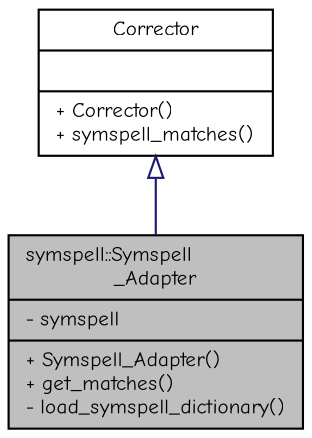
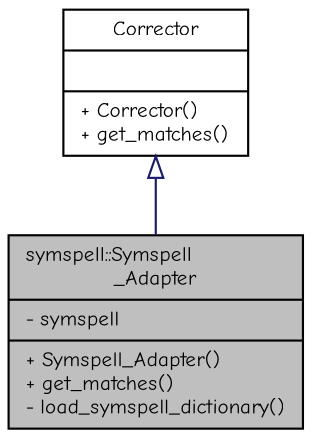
  digraph {
    fontname="Comic Neue"
    node [color=black fontname="Comic Neue" fontsize=10 shape=record style=filled]
    n1 [fillcolor=grey75 fontcolor=black height=0.2 label="{symspell::Symspell\l_Adapter\n|- symspell\l|+ Symspell_Adapter()\l+ get_matches()\l- load_symspell_dictionary()\l}" width=0.4]
-   n2 [fillcolor=white height=0.2 label="{Corrector\n||+ Corrector()\l+ symspell_matches()\l}" width=0.4]
+   n2 [fillcolor=white height=0.2 label="{Corrector\n||+ Corrector()\l+ get_matches()\l}" width=0.4]
    n2 -> n1 [arrowtail=onormal color=midnightblue dir=back fontname="Comic Neue" fontsize=10 labelfontname=Helvetica labelfontsize=10 style=solid]
  }
